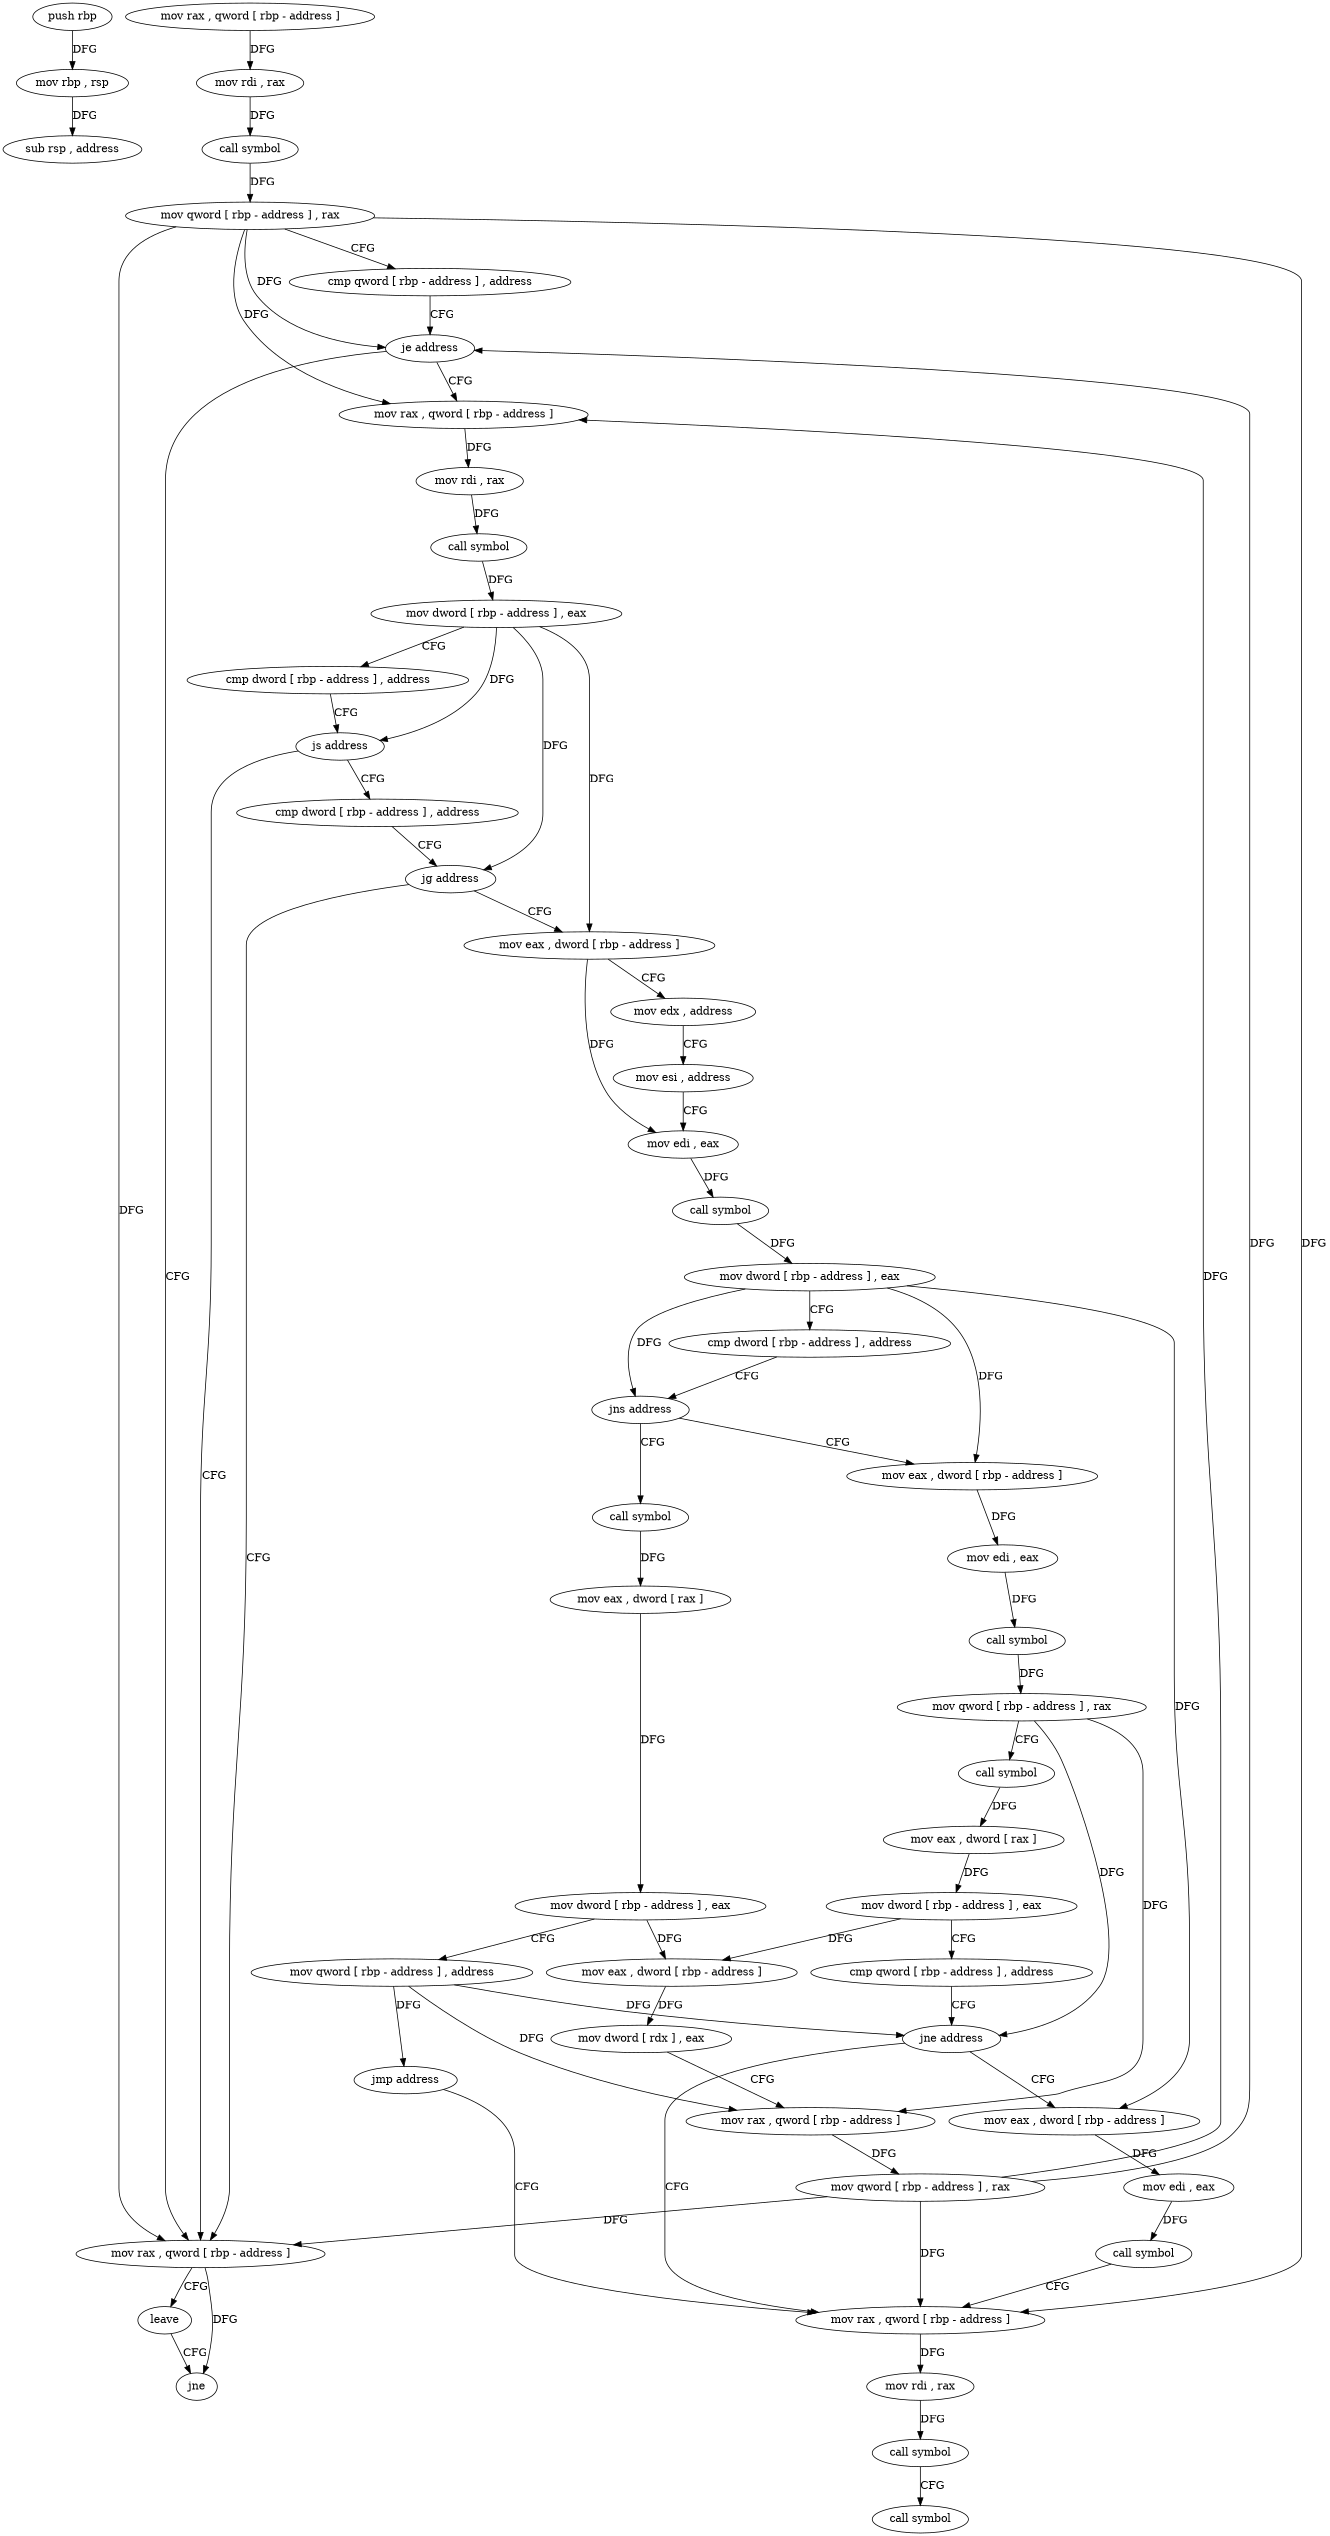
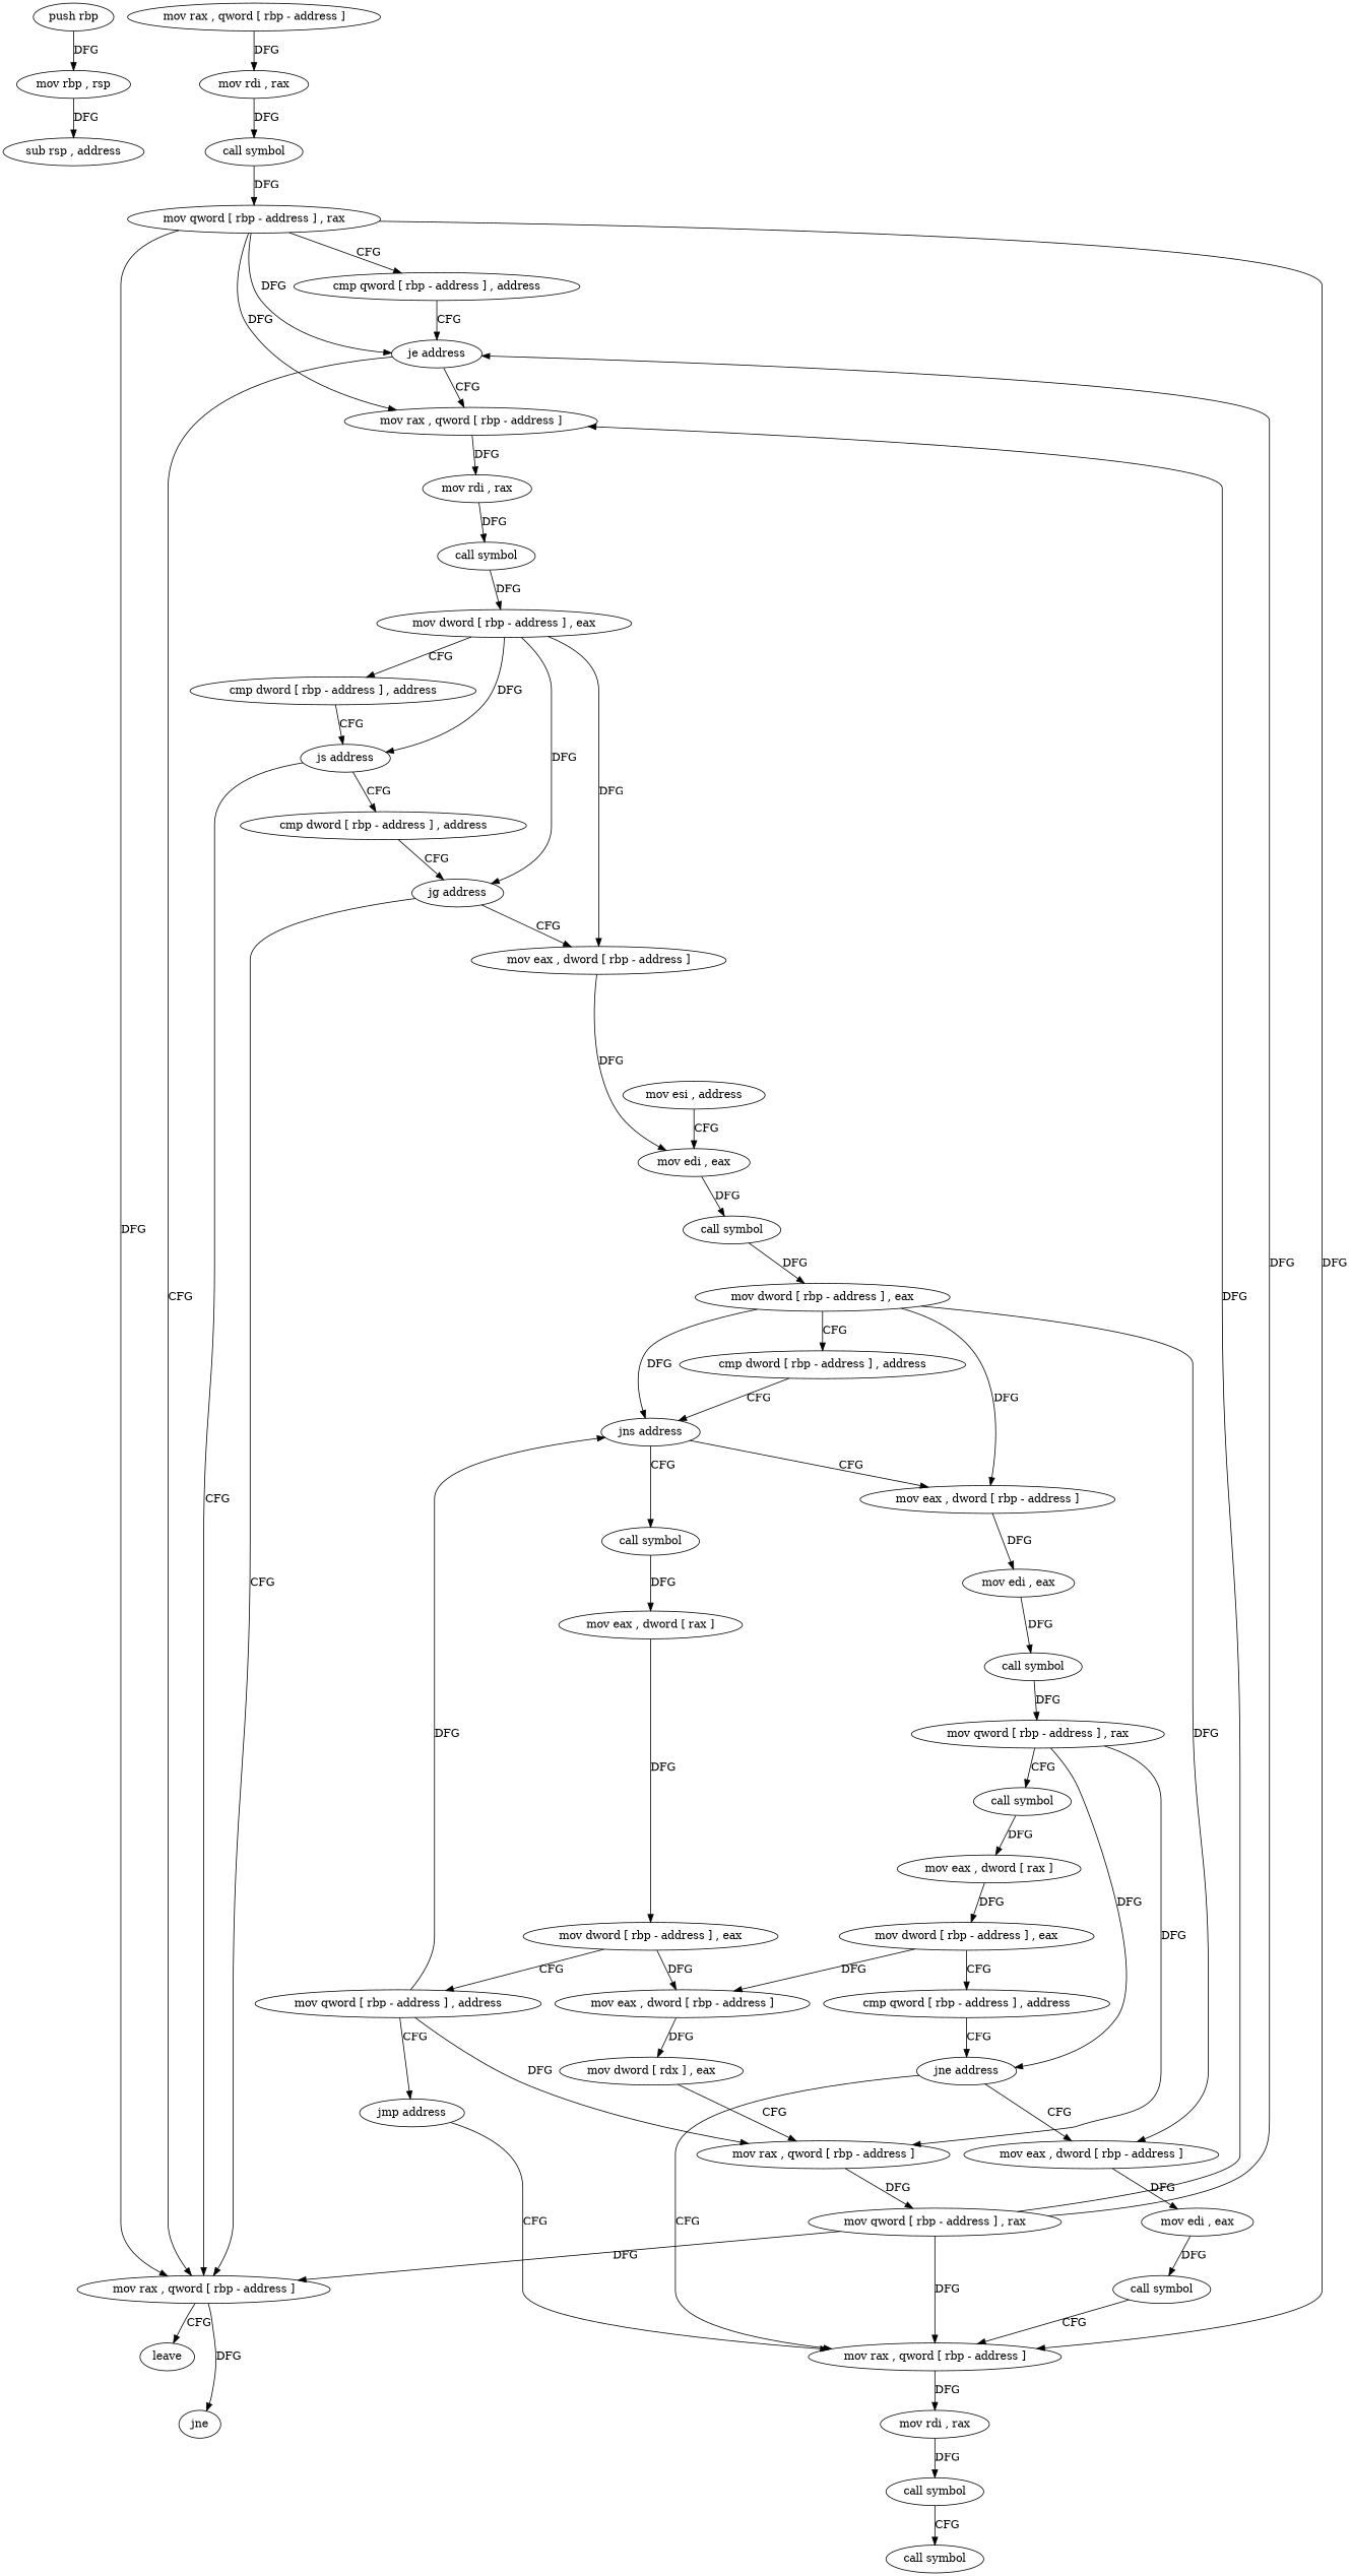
  digraph {
    n1 [label="push rbp"]
    n2 [label="mov rbp , rsp"]
    n3 [label="sub rsp , address"]
    n4 [label="mov rax , qword [ rbp - address ]"]
    n5 [label="mov rdi , rax"]
    n6 [label="call symbol"]
    n7 [label="mov qword [ rbp - address ] , rax"]
    n8 [label="cmp qword [ rbp - address ] , address"]
    n9 [label="je address"]
    n10 [label="mov rax , qword [ rbp - address ]"]
    n11 [label="mov rax , qword [ rbp - address ]"]
    n12 [label="mov rax , qword [ rbp - address ]"]
    n13 [label=leave]
    n14 [label=jne]
    n15 [label="mov rdi , rax"]
    n16 [label="mov rdi , rax"]
    n17 [label="call symbol"]
    n18 [label="mov dword [ rbp - address ] , eax"]
    n19 [label="cmp dword [ rbp - address ] , address"]
    n20 [label="js address"]
    n21 [label="jg address"]
    n22 [label="mov eax , dword [ rbp - address ]"]
    n23 [label="cmp dword [ rbp - address ] , address"]
-   n24 [label="mov edx , address"]
    n25 [label="mov edi , eax"]
    n26 [label="mov esi , address"]
    n27 [label="call symbol"]
    n28 [label="mov dword [ rbp - address ] , eax"]
    n29 [label="cmp dword [ rbp - address ] , address"]
    n30 [label="jns address"]
    n31 [label="mov eax , dword [ rbp - address ]"]
    n32 [label="mov eax , dword [ rbp - address ]"]
    n33 [label="call symbol"]
    n34 [label="mov edi , eax"]
    n35 [label="mov edi , eax"]
    n36 [label="mov eax , dword [ rax ]"]
    n37 [label="call symbol"]
    n38 [label="mov dword [ rbp - address ] , eax"]
    n39 [label="mov qword [ rbp - address ] , rax"]
    n40 [label="call symbol"]
    n41 [label="jne address"]
    n42 [label="mov rax , qword [ rbp - address ]"]
    n43 [label="mov eax , dword [ rax ]"]
    n44 [label="mov qword [ rbp - address ] , rax"]
    n45 [label="mov dword [ rbp - address ] , eax"]
    n46 [label="cmp qword [ rbp - address ] , address"]
    n47 [label="mov eax , dword [ rbp - address ]"]
    n48 [label="mov dword [ rdx ] , eax"]
    n49 [label="call symbol"]
    n50 [label="call symbol"]
    n51 [label="mov qword [ rbp - address ] , address"]
    n52 [label="jmp address"]
    n53 [label="call symbol"]
    n1 -> n2 [label=DFG]
    n2 -> n3 [label=DFG]
    n4 -> n5 [label=DFG]
    n5 -> n6 [label=DFG]
    n6 -> n7 [label=DFG]
    n7 -> n8 [label=CFG]
    n7 -> n9 [label=DFG]
    n7 -> n10 [label=DFG]
    n7 -> n11 [label=DFG]
    n7 -> n12 [label=DFG]
    n8 -> n9 [label=CFG]
    n9 -> n10 [label=CFG]
    n9 -> n11 [label=CFG]
    n10 -> n13 [label=CFG]
    n10 -> n14 [label=DFG]
    n11 -> n15 [label=DFG]
    n12 -> n16 [label=DFG]
-   n13 -> n14 [label=CFG]
    n15 -> n17 [label=DFG]
    n16 -> n49 [label=DFG]
    n17 -> n18 [label=DFG]
    n18 -> n19 [label=CFG]
    n18 -> n20 [label=DFG]
    n18 -> n21 [label=DFG]
    n18 -> n22 [label=DFG]
    n19 -> n20 [label=CFG]
    n20 -> n10 [label=CFG]
    n20 -> n23 [label=CFG]
    n21 -> n10 [label=CFG]
    n21 -> n22 [label=CFG]
-   n22 -> n24 [label=CFG]
    n22 -> n25 [label=DFG]
    n23 -> n21 [label=CFG]
-   n24 -> n26 [label=CFG]
    n25 -> n27 [label=DFG]
    n26 -> n25 [label=CFG]
    n27 -> n28 [label=DFG]
    n28 -> n29 [label=CFG]
    n28 -> n30 [label=DFG]
    n28 -> n31 [label=DFG]
    n28 -> n32 [label=DFG]
    n29 -> n30 [label=CFG]
    n30 -> n31 [label=CFG]
    n30 -> n33 [label=CFG]
    n31 -> n34 [label=DFG]
    n32 -> n35 [label=DFG]
    n33 -> n36 [label=DFG]
    n34 -> n37 [label=DFG]
    n35 -> n50 [label=DFG]
    n36 -> n38 [label=DFG]
    n37 -> n39 [label=DFG]
    n38 -> n47 [label=DFG]
    n38 -> n51 [label=CFG]
    n39 -> n40 [label=CFG]
    n39 -> n41 [label=DFG]
    n39 -> n42 [label=DFG]
    n40 -> n43 [label=DFG]
    n41 -> n12 [label=CFG]
    n41 -> n32 [label=CFG]
    n42 -> n44 [label=DFG]
    n43 -> n45 [label=DFG]
    n44 -> n9 [label=DFG]
    n44 -> n10 [label=DFG]
    n44 -> n11 [label=DFG]
    n44 -> n12 [label=DFG]
    n45 -> n46 [label=CFG]
    n45 -> n47 [label=DFG]
    n46 -> n41 [label=CFG]
    n47 -> n48 [label=DFG]
    n48 -> n42 [label=CFG]
    n49 -> n53 [label=CFG]
    n50 -> n12 [label=CFG]
-   n51 -> n41 [label=DFG]
+   n51 -> n30 [label=DFG]
    n51 -> n42 [label=DFG]
-   n51 -> n52 [label=DFG]
+   n51 -> n52 [label=CFG]
    n52 -> n12 [label=CFG]
  }
